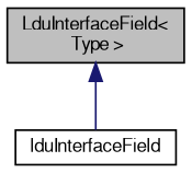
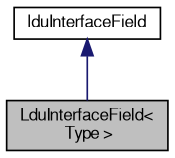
  digraph {
    node [color=black fontname=FreeSans fontsize=10 shape=record]
    n1 [fillcolor=grey75 fontcolor=black height=0.2 label="LduInterfaceField\<\l Type \>" style=filled width=0.4]
    n2 [height=0.2 label=lduInterfaceField width=0.4]
-   n1 -> n2 [color=midnightblue dir=back fontname=FreeSans fontsize=10 labelfontname=FreeSans labelfontsize=10 style=solid]
+   n2 -> n1 [color=midnightblue dir=back fontname=FreeSans fontsize=10 labelfontname=FreeSans labelfontsize=10 style=solid]
  }
